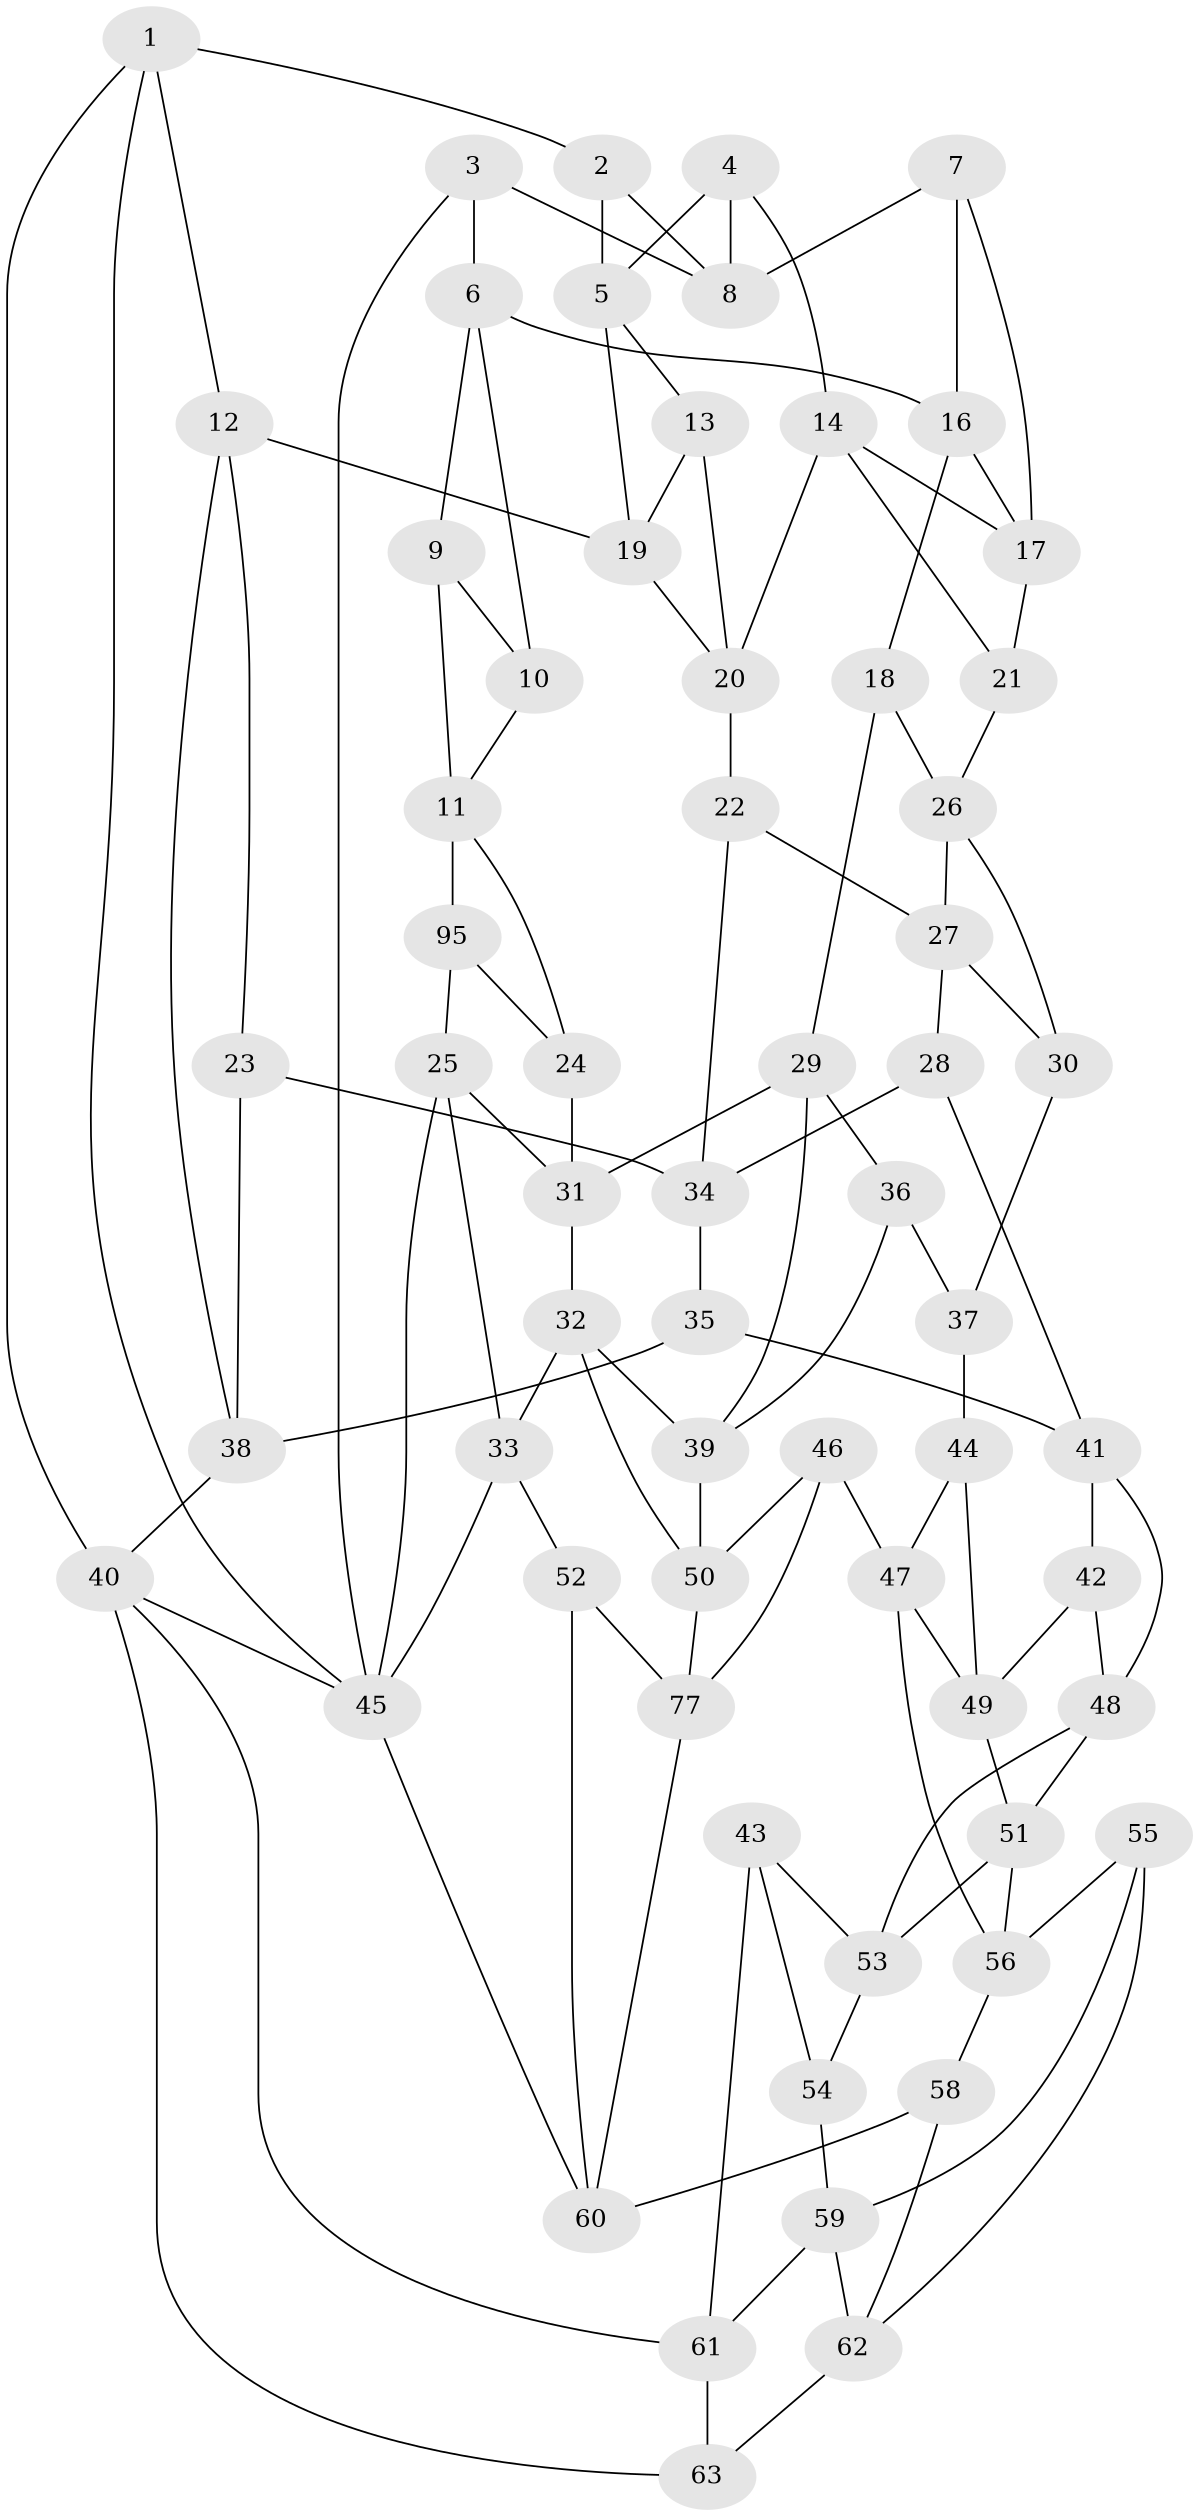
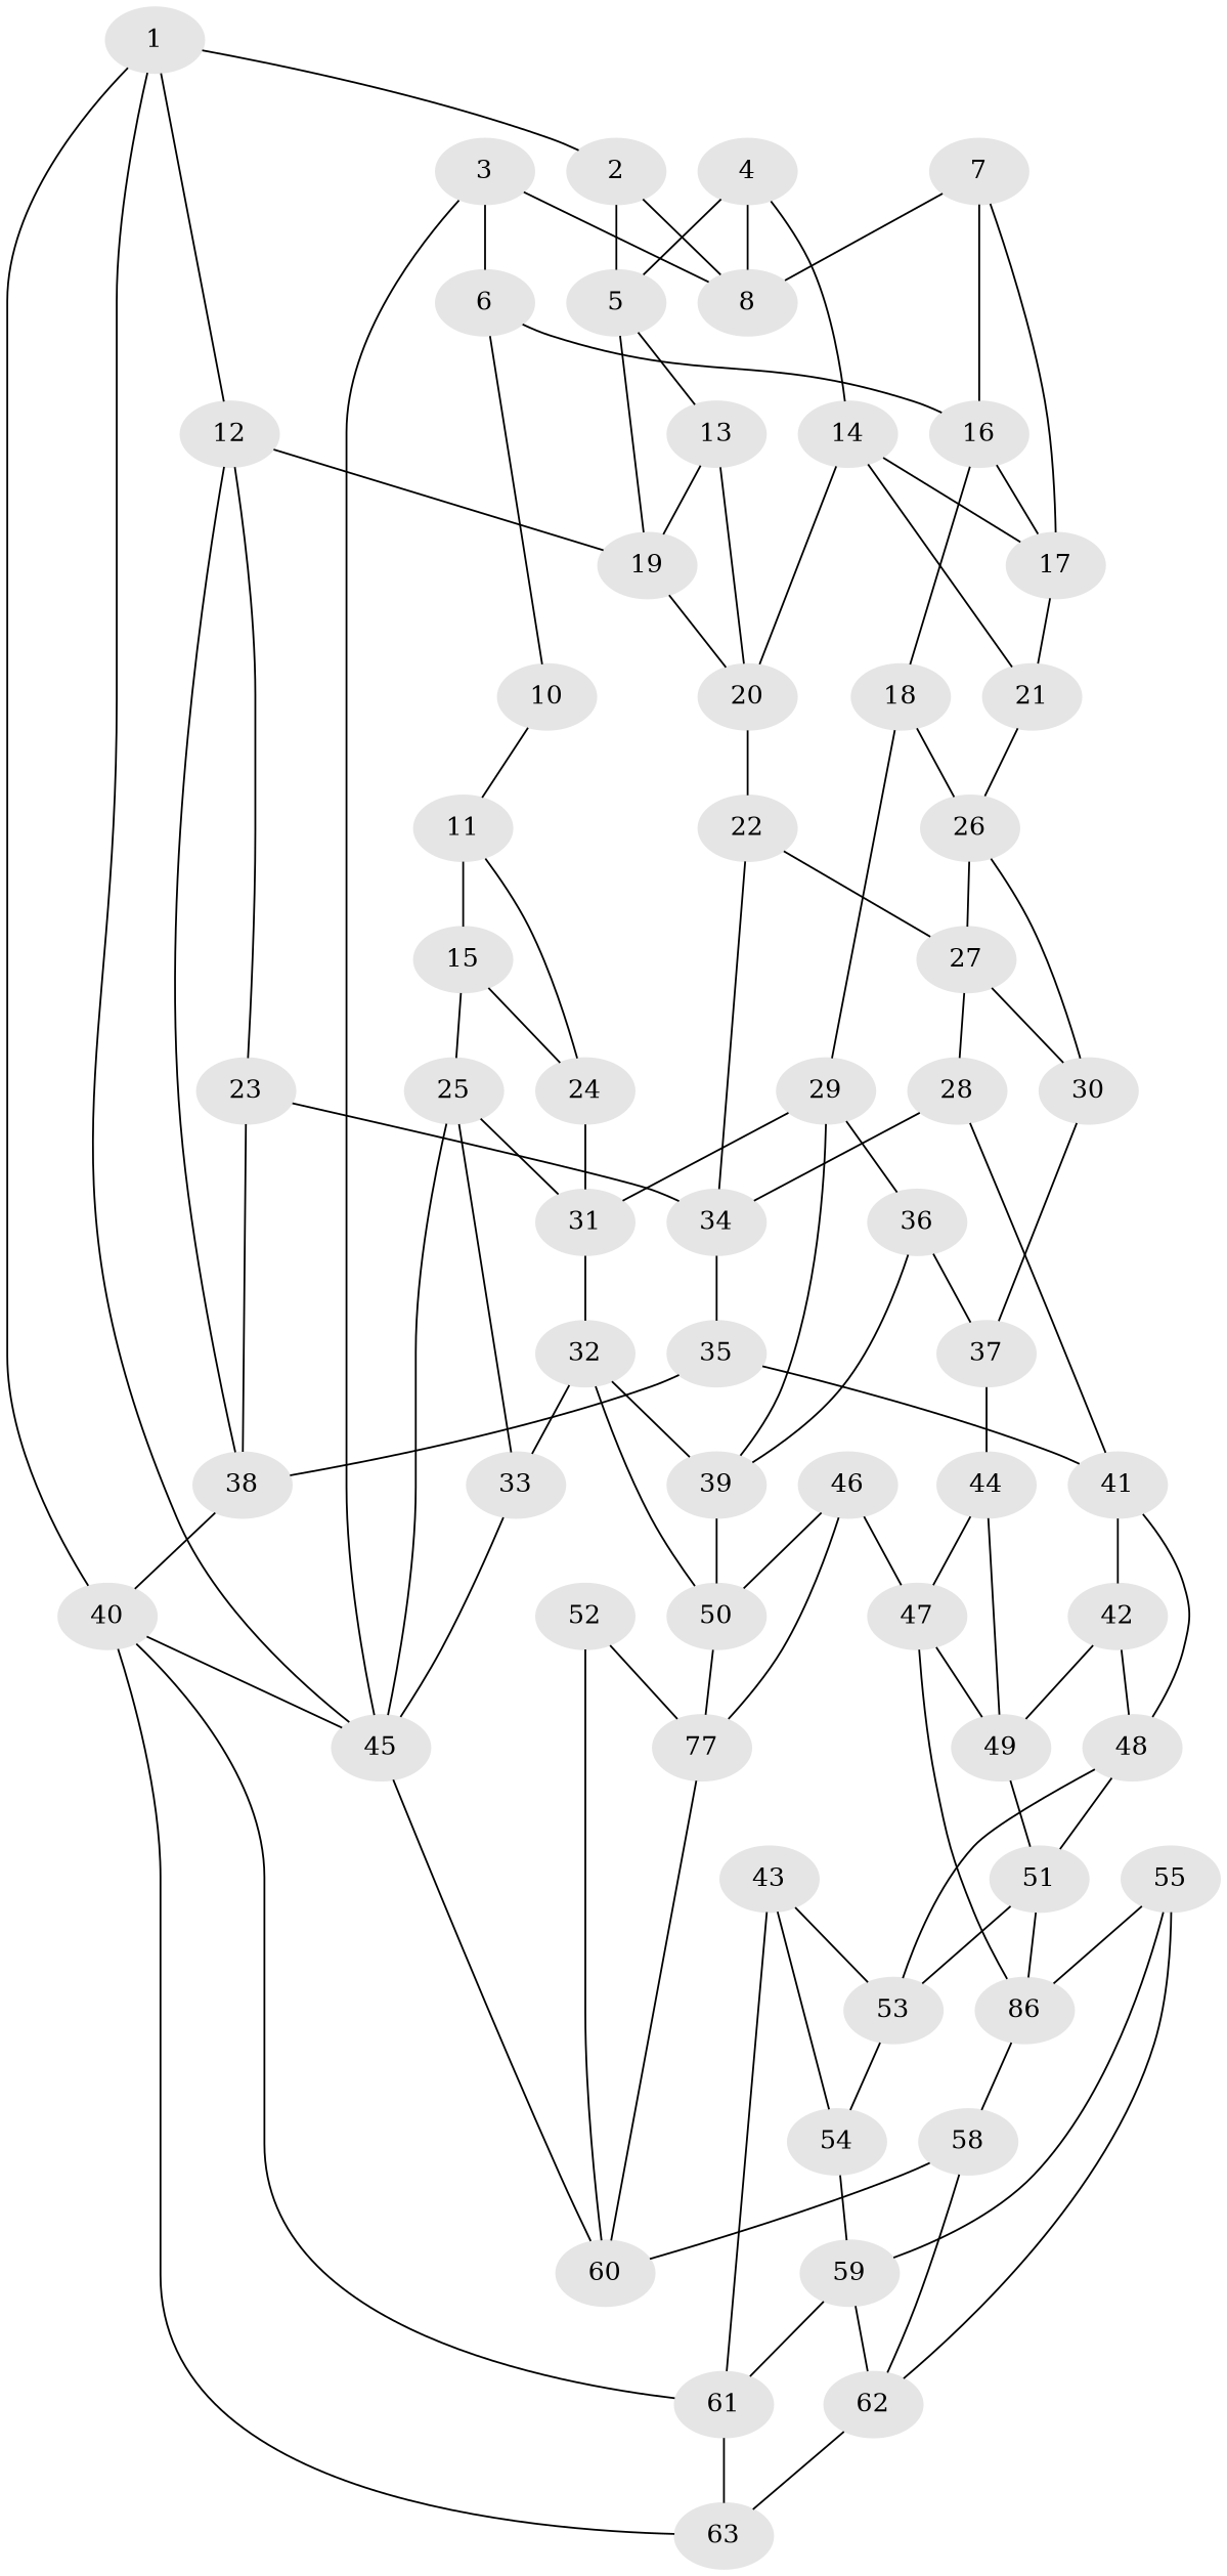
  graph {
    node [color=gray90 style=filled]
    edge [weight=1.0]
    1
    2
    12
    40
    45
    5
    8
    19
    23
    38
    61
    63
    60
    13
    3
    6
-   9
    10
    16
    4
    14
    17
    20
    21
    11
    18
    7
-   15 [label=95]
+   15
    24
    25
    31
    34
    22
    26
    33
    29
    27
    30
    36
    39
    28
    35
    32
    52
    37
    41
    42
    48
    50
    44
    n51 [label=77]
    49
    47
    53
    51
    43
    54
    59
-   56
+   56 [label=86]
    46
    58
    62
    55
    1 -- 2
    1 -- 12
    1 -- 40
    1 -- 45
    2 -- 5
    2 -- 8
    12 -- 19
    12 -- 23
    12 -- 38
    40 -- 45
    40 -- 61
    40 -- 63
    45 -- 60
    5 -- 19
    5 -- 13
    19 -- 20
    23 -- 38
    23 -- 34
    38 -- 40
    61 -- 63
    13 -- 19
    13 -- 20
    3 -- 45
    3 -- 8
    3 -- 6
-   6 -- 9
    6 -- 10
    6 -- 16
-   9 -- 10
-   9 -- 11 [weight=2.0]
    10 -- 11
    16 -- 17
    16 -- 18
    4 -- 5
    4 -- 8
    4 -- 14
    14 -- 17
    14 -- 20
    14 -- 21
    17 -- 21
    20 -- 22
    21 -- 26
    11 -- 15 [weight=2.0]
    11 -- 24
    18 -- 26
    18 -- 29
    7 -- 8
    7 -- 16
    7 -- 17
    15 -- 24
    15 -- 25
    24 -- 31
    25 -- 45
    25 -- 31
    25 -- 33
    31 -- 32
    34 -- 35
    22 -- 34
    22 -- 27
    26 -- 27
    26 -- 30
    33 -- 45
-   33 -- 52
    29 -- 31
    29 -- 36
    29 -- 39
    27 -- 30
    27 -- 28
    30 -- 37
    36 -- 39
    36 -- 37
    39 -- 50
    28 -- 34
    28 -- 41
    35 -- 38
    35 -- 41
    32 -- 33
    32 -- 39
    32 -- 50
    52 -- 60
    52 -- n51
    37 -- 44 [weight=2.0]
    41 -- 42
    41 -- 48
    42 -- 48
    42 -- 49
    48 -- 53
    48 -- 51
    50 -- n51
    44 -- 49
    44 -- 47
    n51 -- 60
    49 -- 51
    47 -- 49
    47 -- 56
    53 -- 54
    51 -- 53
    51 -- 56
    43 -- 61
    43 -- 53
    43 -- 54
    54 -- 59
    59 -- 61
    59 -- 62
    56 -- 58
    46 -- 50
    46 -- n51
    46 -- 47
    58 -- 60
    58 -- 62
    62 -- 63
    55 -- 59
    55 -- 56
    55 -- 62
  }
